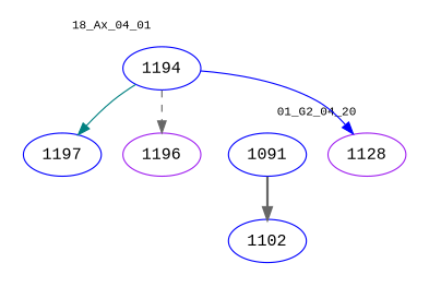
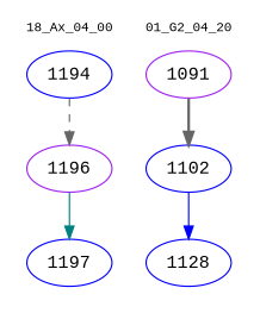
  digraph {
    fontname="Liberation Mono"
    node [color=blue fontname="Liberation Mono"]
    edge [arrowhead=normal color=gray40 fontname="Liberation Mono" style=solid]
    n1 [label=1194]
    n2 [label=1197]
    n3 [color=purple label=1196]
    n4 [label=1102]
-   n5 [color=purple label=1128]
-   n6 [label=1091]
+   n5 [label=1128]
+   n6 [color=purple label=1091]
    subgraph cluster_1 {
      color=white
      fontsize=10
-     label="18_Ax_04_01"
+     label="18_Ax_04_00"
      n1
      n2
      n3
    }
    subgraph cluster_2 {
      color=white
      fontsize=10
      label="01_G2_04_20"
      n4
      n5
      n6
    }
-   n1 -> n2 [color=teal]
+   n3 -> n2 [color=teal]
    n1 -> n3 [style=dashed]
-   n1 -> n5 [color=blue]
+   n4 -> n5 [color=blue]
    n6 -> n4 [style=bold]
  }
